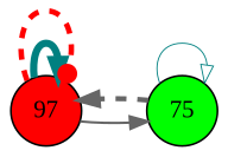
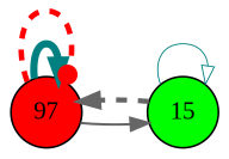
  digraph {
    rankdir=LR
    fontname="Liberation Serif"
    node [shape=circle style=filled color=black fontname="Liberation Serif"]
    edge [color=teal style=dashed arrowhead=normal fontname="Liberation Serif"]
    n1 [fillcolor="#fe0000" label=97]
-   n2 [fillcolor="#00fe00" label=75]
+   n2 [fillcolor="#00fe00" label=15]
    n1 -> n1 [penwidth=4.00 style=bold]
    n1 -> n1 [color=red penwidth=3.00 arrowhead=dot]
    n1 -> n2 [color=gray40 penwidth=1.32 style=solid]
    n2 -> n1 [color=gray40 penwidth=2.80]
    n2 -> n2 [penwidth=0.57 style=solid arrowhead=onormal]
  }
